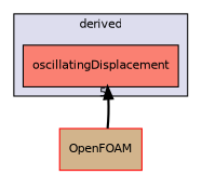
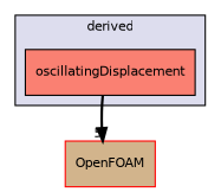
  digraph {
    compound=true
    node [fontname=Helvetica fontsize=10 shape=box style=filled]
    n1 [fillcolor=salmon label=oscillatingDisplacement pencolor=black]
    n2 [color=red label=OpenFOAM fillcolor=tan]
    subgraph cluster_1 {
      bgcolor="#ddddee"
      fontname=Helvetica
      fontsize=10
      label=derived
      pencolor=black
      n1
    }
-   n2 -> n1 [headlabel=5 labeldistance=1.5 labelfontname=Helvetica labelfontsize=10 style=bold]
+   n1 -> n2 [headlabel=5 labeldistance=1.5 labelfontname=Helvetica labelfontsize=10 style=bold]
  }
